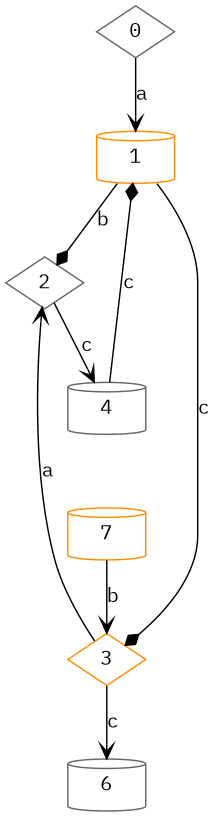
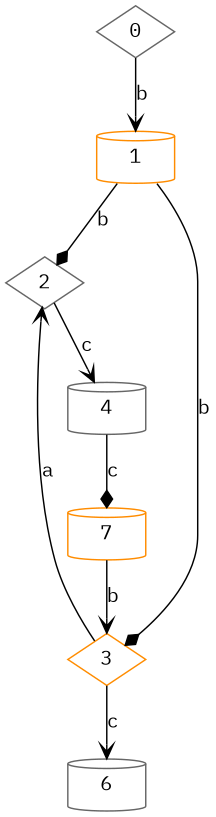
  strict digraph {
    fontname="IBM Plex Mono"
    node [color=gray40 fontname="IBM Plex Mono" shape=cylinder]
    edge [arrowhead=vee fontname="IBM Plex Mono"]
    0 [shape=diamond]
    1 [color=darkorange]
    2 [shape=diamond]
    3 [color=darkorange shape=diamond]
    4
    6
    7 [color=darkorange]
-   0 -> 1 [label=a]
+   0 -> 1 [label=b]
    1 -> 2 [arrowhead=diamond label=b]
-   1 -> 3 [arrowhead=diamond label=c]
+   1 -> 3 [arrowhead=diamond label=b]
    2 -> 4 [label=c]
    3 -> 2 [label=a]
    3 -> 6 [label=c]
-   4 -> 1 [arrowhead=diamond label=c]
+   4 -> 7 [arrowhead=diamond label=c]
    7 -> 3 [label=b]
  }
